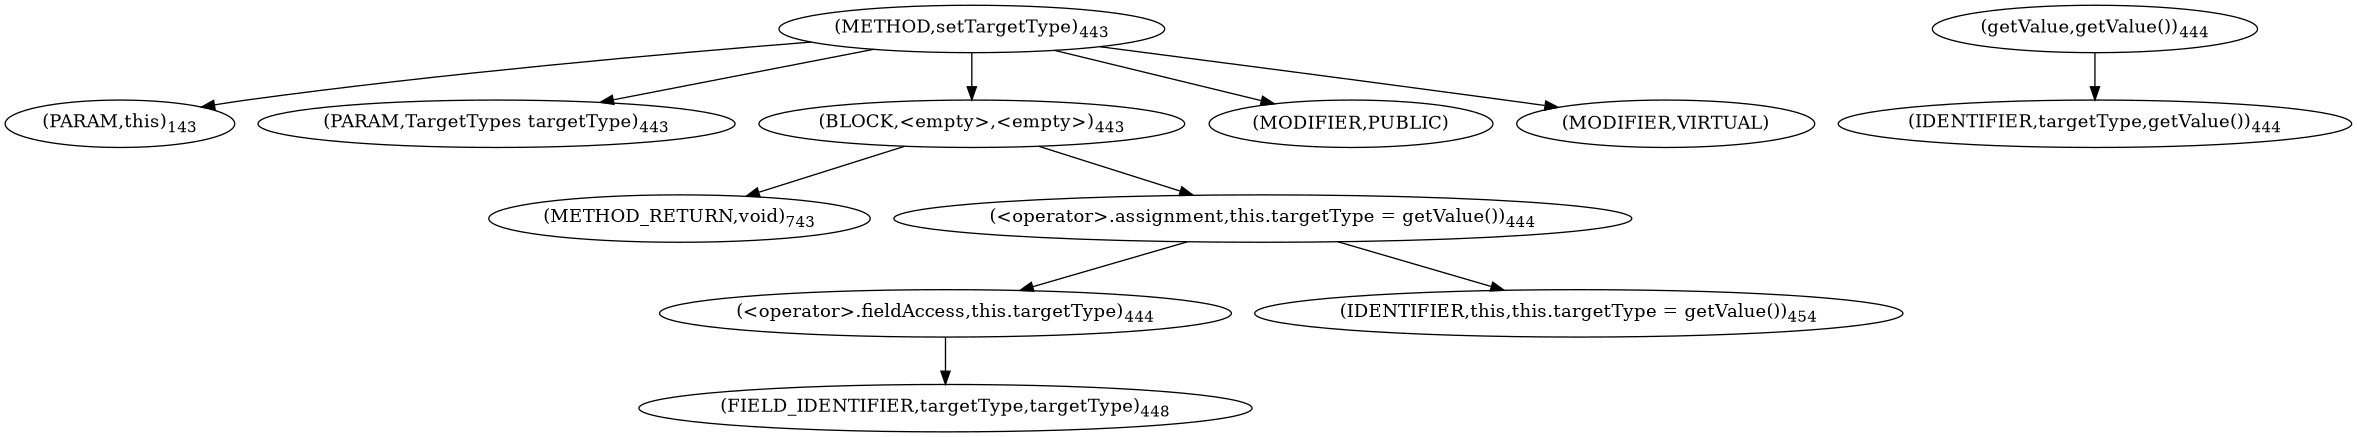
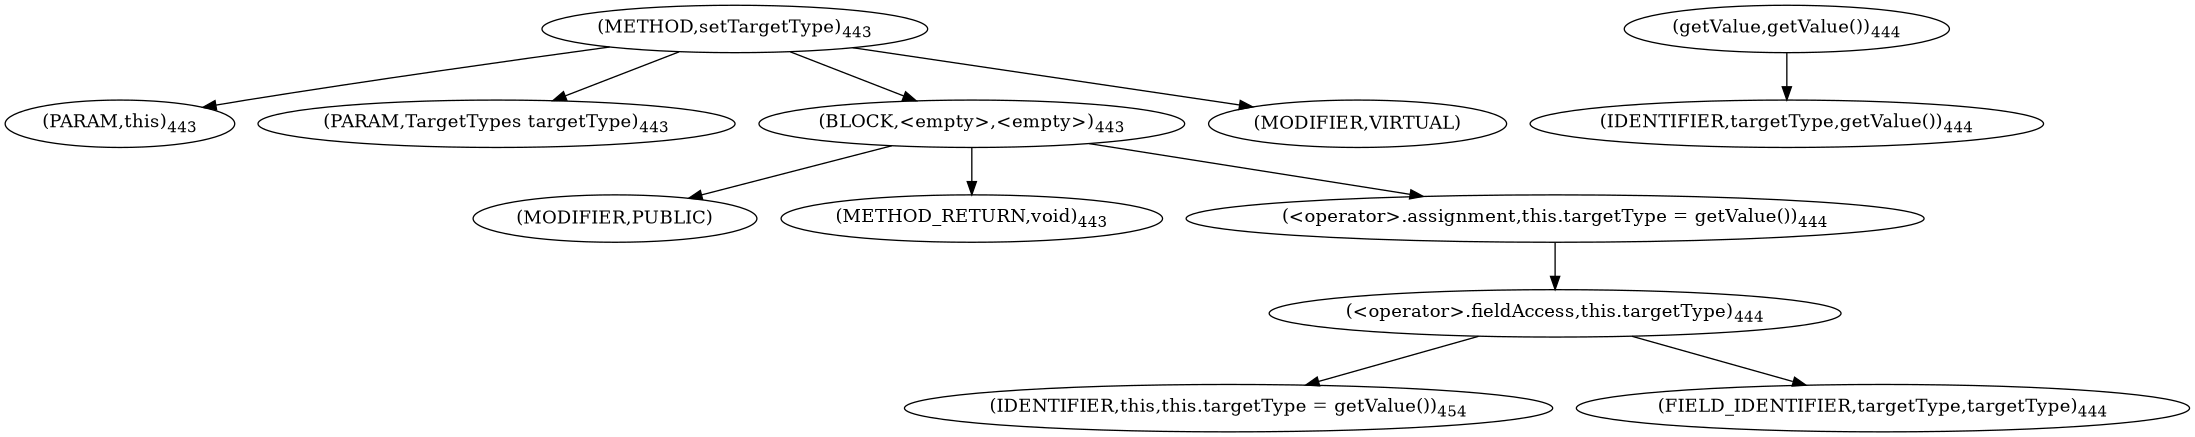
  digraph {
    n1 [label=<(METHOD,setTargetType)<SUB>443</SUB>>]
-   n2 [label=<(PARAM,this)<SUB>143</SUB>>]
+   n2 [label=<(PARAM,this)<SUB>443</SUB>>]
    n3 [label=<(PARAM,TargetTypes targetType)<SUB>443</SUB>>]
    n4 [label=<(BLOCK,&lt;empty&gt;,&lt;empty&gt;)<SUB>443</SUB>>]
    n5 [label=<(MODIFIER,PUBLIC)>]
    n6 [label=<(MODIFIER,VIRTUAL)>]
-   n7 [label=<(METHOD_RETURN,void)<SUB>743</SUB>>]
+   n7 [label=<(METHOD_RETURN,void)<SUB>443</SUB>>]
    n8 [label=<(&lt;operator&gt;.assignment,this.targetType = getValue())<SUB>444</SUB>>]
    n9 [label=<(&lt;operator&gt;.fieldAccess,this.targetType)<SUB>444</SUB>>]
    n10 [label=<(IDENTIFIER,this,this.targetType = getValue())<SUB>454</SUB>>]
-   n11 [label=<(FIELD_IDENTIFIER,targetType,targetType)<SUB>448</SUB>>]
+   n11 [label=<(FIELD_IDENTIFIER,targetType,targetType)<SUB>444</SUB>>]
    n12 [label=<(getValue,getValue())<SUB>444</SUB>>]
    n13 [label=<(IDENTIFIER,targetType,getValue())<SUB>444</SUB>>]
    n1 -> n2
    n1 -> n3
    n1 -> n4
-   n1 -> n5
+   n4 -> n5
    n1 -> n6
    n4 -> n7
    n4 -> n8
    n8 -> n9
-   n8 -> n10
+   n9 -> n10
    n9 -> n11
    n12 -> n13
  }
